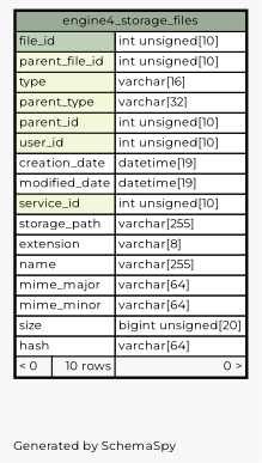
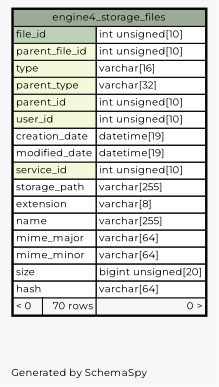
  digraph {
    bgcolor="#f7f7f7"
    fontname=Montserrat
    fontsize=11
    label="\nGenerated by SchemaSpy"
    labeljust=l
    nodesep=0.18
    rankdir=RL
    ranksep=0.46
-   n1 [fontname=Montserrat fontsize=11 label=<     <TABLE BORDER="2" CELLBORDER="1" CELLSPACING="0" BGCOLOR="#ffffff">       <TR><TD COLSPAN="3" BGCOLOR="#9bab96" ALIGN="CENTER">engine4_storage_files</TD></TR>       <TR><TD PORT="file_id" COLSPAN="2" BGCOLOR="#bed1b8" ALIGN="LEFT">file_id</TD><TD PORT="file_id.type" ALIGN="LEFT">int unsigned[10]</TD></TR>       <TR><TD PORT="parent_file_id" COLSPAN="2" BGCOLOR="#f4f7da" ALIGN="LEFT">parent_file_id</TD><TD PORT="parent_file_id.type" ALIGN="LEFT">int unsigned[10]</TD></TR>       <TR><TD PORT="type" COLSPAN="2" BGCOLOR="#f4f7da" ALIGN="LEFT">type</TD><TD PORT="type.type" ALIGN="LEFT">varchar[16]</TD></TR>       <TR><TD PORT="parent_type" COLSPAN="2" BGCOLOR="#f4f7da" ALIGN="LEFT">parent_type</TD><TD PORT="parent_type.type" ALIGN="LEFT">varchar[32]</TD></TR>       <TR><TD PORT="parent_id" COLSPAN="2" BGCOLOR="#f4f7da" ALIGN="LEFT">parent_id</TD><TD PORT="parent_id.type" ALIGN="LEFT">int unsigned[10]</TD></TR>       <TR><TD PORT="user_id" COLSPAN="2" BGCOLOR="#f4f7da" ALIGN="LEFT">user_id</TD><TD PORT="user_id.type" ALIGN="LEFT">int unsigned[10]</TD></TR>       <TR><TD PORT="creation_date" COLSPAN="2" ALIGN="LEFT">creation_date</TD><TD PORT="creation_date.type" ALIGN="LEFT">datetime[19]</TD></TR>       <TR><TD PORT="modified_date" COLSPAN="2" ALIGN="LEFT">modified_date</TD><TD PORT="modified_date.type" ALIGN="LEFT">datetime[19]</TD></TR>       <TR><TD PORT="service_id" COLSPAN="2" BGCOLOR="#f4f7da" ALIGN="LEFT">service_id</TD><TD PORT="service_id.type" ALIGN="LEFT">int unsigned[10]</TD></TR>       <TR><TD PORT="storage_path" COLSPAN="2" ALIGN="LEFT">storage_path</TD><TD PORT="storage_path.type" ALIGN="LEFT">varchar[255]</TD></TR>       <TR><TD PORT="extension" COLSPAN="2" ALIGN="LEFT">extension</TD><TD PORT="extension.type" ALIGN="LEFT">varchar[8]</TD></TR>       <TR><TD PORT="name" COLSPAN="2" ALIGN="LEFT">name</TD><TD PORT="name.type" ALIGN="LEFT">varchar[255]</TD></TR>       <TR><TD PORT="mime_major" COLSPAN="2" ALIGN="LEFT">mime_major</TD><TD PORT="mime_major.type" ALIGN="LEFT">varchar[64]</TD></TR>       <TR><TD PORT="mime_minor" COLSPAN="2" ALIGN="LEFT">mime_minor</TD><TD PORT="mime_minor.type" ALIGN="LEFT">varchar[64]</TD></TR>       <TR><TD PORT="size" COLSPAN="2" ALIGN="LEFT">size</TD><TD PORT="size.type" ALIGN="LEFT">bigint unsigned[20]</TD></TR>       <TR><TD PORT="hash" COLSPAN="2" ALIGN="LEFT">hash</TD><TD PORT="hash.type" ALIGN="LEFT">varchar[64]</TD></TR>       <TR><TD ALIGN="LEFT" BGCOLOR="#f7f7f7">&lt; 0</TD><TD ALIGN="RIGHT" BGCOLOR="#f7f7f7">10 rows</TD><TD ALIGN="RIGHT" BGCOLOR="#f7f7f7">0 &gt;</TD></TR>     </TABLE>> shape=plaintext]
+   n1 [fontname=Montserrat fontsize=11 label=<     <TABLE BORDER="2" CELLBORDER="1" CELLSPACING="0" BGCOLOR="#ffffff">       <TR><TD COLSPAN="3" BGCOLOR="#9bab96" ALIGN="CENTER">engine4_storage_files</TD></TR>       <TR><TD PORT="file_id" COLSPAN="2" BGCOLOR="#bed1b8" ALIGN="LEFT">file_id</TD><TD PORT="file_id.type" ALIGN="LEFT">int unsigned[10]</TD></TR>       <TR><TD PORT="parent_file_id" COLSPAN="2" BGCOLOR="#f4f7da" ALIGN="LEFT">parent_file_id</TD><TD PORT="parent_file_id.type" ALIGN="LEFT">int unsigned[10]</TD></TR>       <TR><TD PORT="type" COLSPAN="2" BGCOLOR="#f4f7da" ALIGN="LEFT">type</TD><TD PORT="type.type" ALIGN="LEFT">varchar[16]</TD></TR>       <TR><TD PORT="parent_type" COLSPAN="2" BGCOLOR="#f4f7da" ALIGN="LEFT">parent_type</TD><TD PORT="parent_type.type" ALIGN="LEFT">varchar[32]</TD></TR>       <TR><TD PORT="parent_id" COLSPAN="2" BGCOLOR="#f4f7da" ALIGN="LEFT">parent_id</TD><TD PORT="parent_id.type" ALIGN="LEFT">int unsigned[10]</TD></TR>       <TR><TD PORT="user_id" COLSPAN="2" BGCOLOR="#f4f7da" ALIGN="LEFT">user_id</TD><TD PORT="user_id.type" ALIGN="LEFT">int unsigned[10]</TD></TR>       <TR><TD PORT="creation_date" COLSPAN="2" ALIGN="LEFT">creation_date</TD><TD PORT="creation_date.type" ALIGN="LEFT">datetime[19]</TD></TR>       <TR><TD PORT="modified_date" COLSPAN="2" ALIGN="LEFT">modified_date</TD><TD PORT="modified_date.type" ALIGN="LEFT">datetime[19]</TD></TR>       <TR><TD PORT="service_id" COLSPAN="2" BGCOLOR="#f4f7da" ALIGN="LEFT">service_id</TD><TD PORT="service_id.type" ALIGN="LEFT">int unsigned[10]</TD></TR>       <TR><TD PORT="storage_path" COLSPAN="2" ALIGN="LEFT">storage_path</TD><TD PORT="storage_path.type" ALIGN="LEFT">varchar[255]</TD></TR>       <TR><TD PORT="extension" COLSPAN="2" ALIGN="LEFT">extension</TD><TD PORT="extension.type" ALIGN="LEFT">varchar[8]</TD></TR>       <TR><TD PORT="name" COLSPAN="2" ALIGN="LEFT">name</TD><TD PORT="name.type" ALIGN="LEFT">varchar[255]</TD></TR>       <TR><TD PORT="mime_major" COLSPAN="2" ALIGN="LEFT">mime_major</TD><TD PORT="mime_major.type" ALIGN="LEFT">varchar[64]</TD></TR>       <TR><TD PORT="mime_minor" COLSPAN="2" ALIGN="LEFT">mime_minor</TD><TD PORT="mime_minor.type" ALIGN="LEFT">varchar[64]</TD></TR>       <TR><TD PORT="size" COLSPAN="2" ALIGN="LEFT">size</TD><TD PORT="size.type" ALIGN="LEFT">bigint unsigned[20]</TD></TR>       <TR><TD PORT="hash" COLSPAN="2" ALIGN="LEFT">hash</TD><TD PORT="hash.type" ALIGN="LEFT">varchar[64]</TD></TR>       <TR><TD ALIGN="LEFT" BGCOLOR="#f7f7f7">&lt; 0</TD><TD ALIGN="RIGHT" BGCOLOR="#f7f7f7">70 rows</TD><TD ALIGN="RIGHT" BGCOLOR="#f7f7f7">0 &gt;</TD></TR>     </TABLE>> shape=plaintext]
  }
